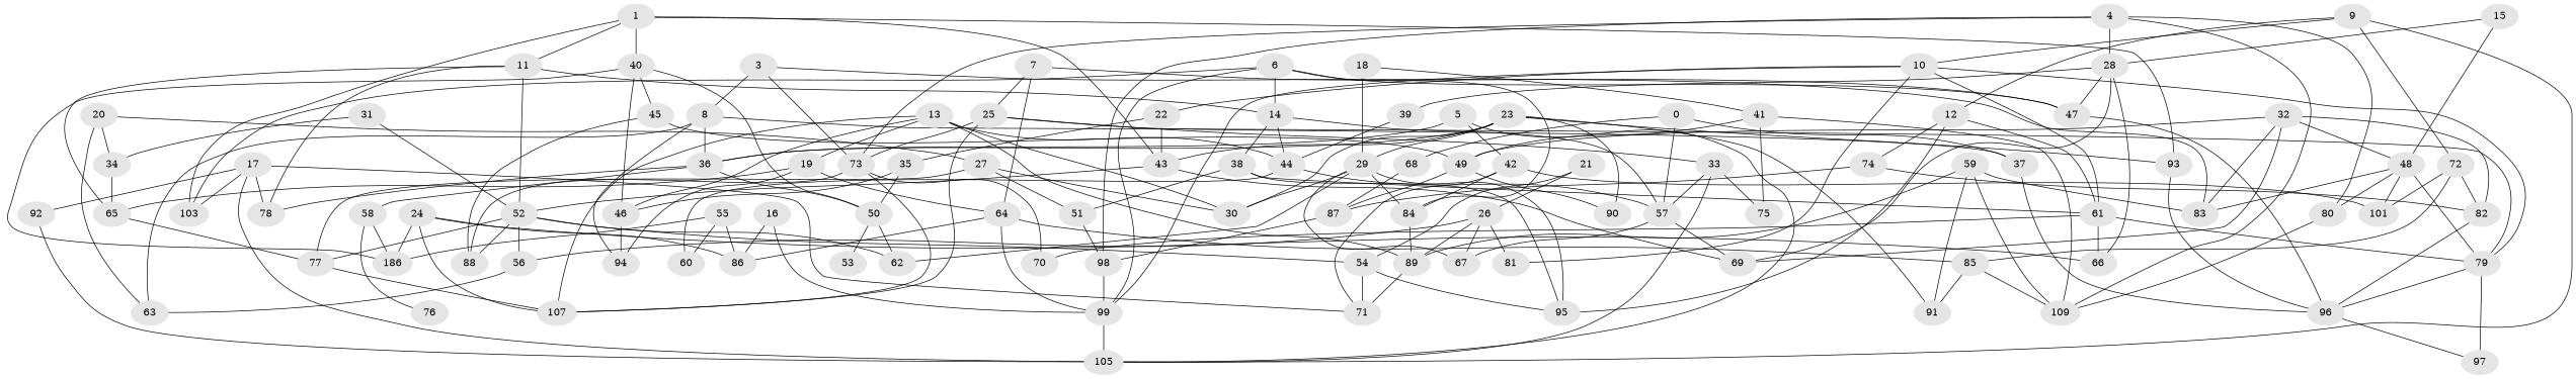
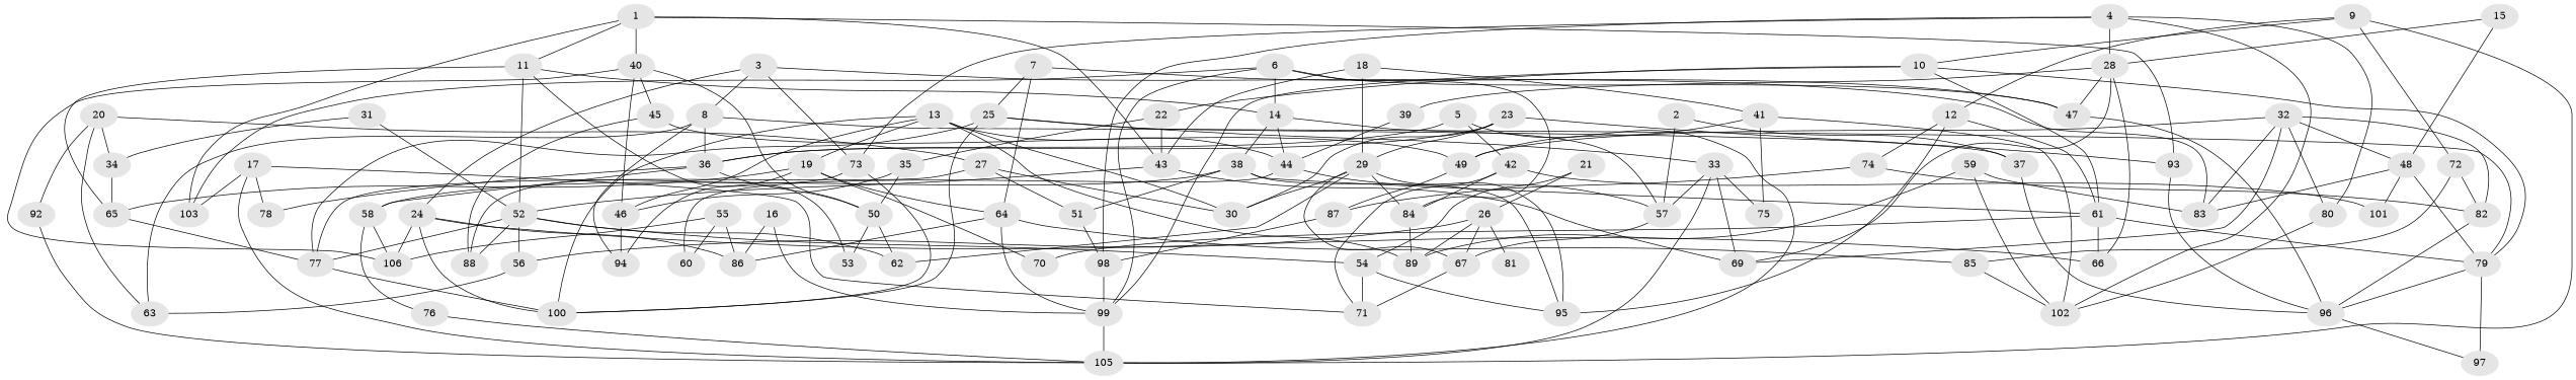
  graph {
    node [color=gray90 style=filled]
    1
    11
    40
    43
    93
    103
    14
    52
    53
    65
    46
-   106 [label=186]
+   106
    50
    45
    69
    96
-   2 [label=0]
+   2
    37
    57
-   68
    67
    87
    3
    8
    24
    73
    83
    36
    63
    79
    94
-   100 [label=107]
+   100
    86
    66
    88
    4
    28
    80
    98
-   102 [label=109]
+   102
    47
    39
    99
    5
    42
    105
    78
    58
    84
    71
    101
    6
    44
    38
    89
    7
    25
    64
    33
    85
    97
    9
    10
    12
    72
    22
    61
    81
    74
    95
    82
    35
    70
    54
    56
    77
    62
    13
    19
    30
    60
    51
    15
    48
    16
    17
    18
    29
    41
    49
    75
    20
    27
    34
    92
    21
    26
    23
-   90
-   91
    31
    32
    76
    55
    59
    1 -- 11
    1 -- 40
    1 -- 43
    1 -- 93
    1 -- 103
    11 -- 14
    11 -- 52
-   11 -- 78
+   11 -- 53
    11 -- 65
    40 -- 46
    40 -- 106
    40 -- 50
    40 -- 45
    43 -- 52
    43 -- 69
    93 -- 96
    14 -- 57
    14 -- 44
    14 -- 38
    52 -- 88
    52 -- 54
    52 -- 56
    52 -- 77
    52 -- 62
    65 -- 77
    46 -- 94
    50 -- 53
    50 -- 62
    45 -- 88
    45 -- 49
    96 -- 97
    2 -- 37
    2 -- 57
-   2 -- 68
    37 -- 96
-   57 -- 69
+   33 -- 69
    57 -- 67
-   68 -- 87
-   89 -- 71
+   67 -- 71
    87 -- 98
    3 -- 8
+   3 -- 24
    3 -- 73
    3 -- 83
    8 -- 36
    8 -- 63
    8 -- 79
    8 -- 94
    24 -- 106
    24 -- 100
    24 -- 86
    24 -- 66
    73 -- 100
    73 -- 88
    36 -- 50
    36 -- 78
    36 -- 58
    79 -- 96
    79 -- 97
    4 -- 73
    4 -- 28
    4 -- 80
    4 -- 98
    4 -- 102
    28 -- 69
    28 -- 66
    28 -- 47
    28 -- 39
    80 -- 102
    98 -- 99
    47 -- 96
    39 -- 44
    99 -- 105
    5 -- 36
    5 -- 42
    5 -- 105
    42 -- 84
    42 -- 71
    42 -- 101
    58 -- 106
    58 -- 76
    84 -- 89
    6 -- 103
    6 -- 14
    6 -- 47
    6 -- 99
    6 -- 84
    44 -- 57
    44 -- 60
+   38 -- 58
    38 -- 61
    38 -- 95
    38 -- 51
    7 -- 47
    7 -- 25
    7 -- 64
    25 -- 37
-   25 -- 73
+   25 -- 77
    25 -- 100
    25 -- 33
    64 -- 86
    64 -- 99
    64 -- 85
    33 -- 57
    33 -- 105
    33 -- 75
    85 -- 102
-   85 -- 91
    9 -- 105
    9 -- 10
    9 -- 12
    9 -- 72
    10 -- 79
    10 -- 99
    10 -- 22
    10 -- 61
-   10 -- 81
    12 -- 61
    12 -- 74
    12 -- 95
-   72 -- 101
    72 -- 85
    72 -- 82
    22 -- 43
    22 -- 35
    61 -- 79
    61 -- 66
    61 -- 70
    74 -- 87
    74 -- 82
    82 -- 96
    35 -- 46
    35 -- 50
    54 -- 71
    54 -- 95
    56 -- 63
    77 -- 100
    13 -- 46
    13 -- 100
    13 -- 44
    13 -- 89
    13 -- 19
    13 -- 30
    19 -- 65
    19 -- 94
    19 -- 64
-   73 -- 70
+   19 -- 70
    51 -- 98
    15 -- 28
    15 -- 48
    48 -- 83
    48 -- 79
    48 -- 101
    16 -- 86
    16 -- 99
    17 -- 103
    17 -- 105
    17 -- 78
    17 -- 71
-   23 -- 43
+   18 -- 43
    18 -- 29
    18 -- 41
    29 -- 67
    29 -- 84
    29 -- 95
    29 -- 62
    29 -- 30
    41 -- 102
    41 -- 49
    41 -- 75
    49 -- 87
-   49 -- 90
    20 -- 63
    20 -- 27
    20 -- 34
-   17 -- 92
+   20 -- 92
    27 -- 77
    27 -- 30
    27 -- 51
    34 -- 65
    92 -- 105
    21 -- 54
    21 -- 26
    26 -- 67
    26 -- 89
    26 -- 81
    26 -- 56
    23 -- 93
    23 -- 36
    23 -- 30
    23 -- 29
-   23 -- 90
-   23 -- 91
    31 -- 52
    31 -- 34
    32 -- 69
    32 -- 83
-   48 -- 80
+   32 -- 80
    32 -- 82
    32 -- 48
    32 -- 49
+   76 -- 105
    55 -- 106
    55 -- 86
    55 -- 60
    59 -- 83
    59 -- 102
    59 -- 89
-   59 -- 91
  }
